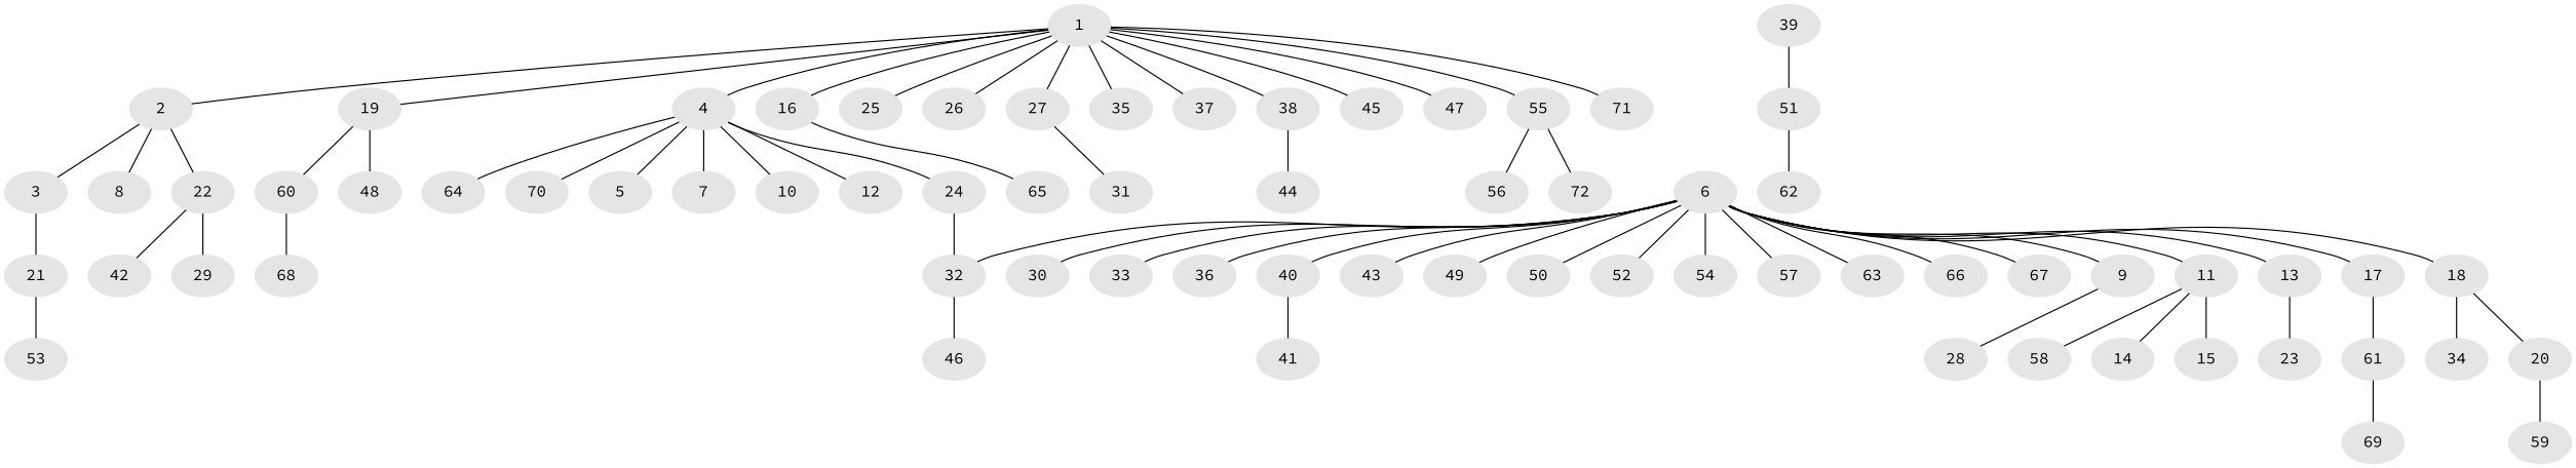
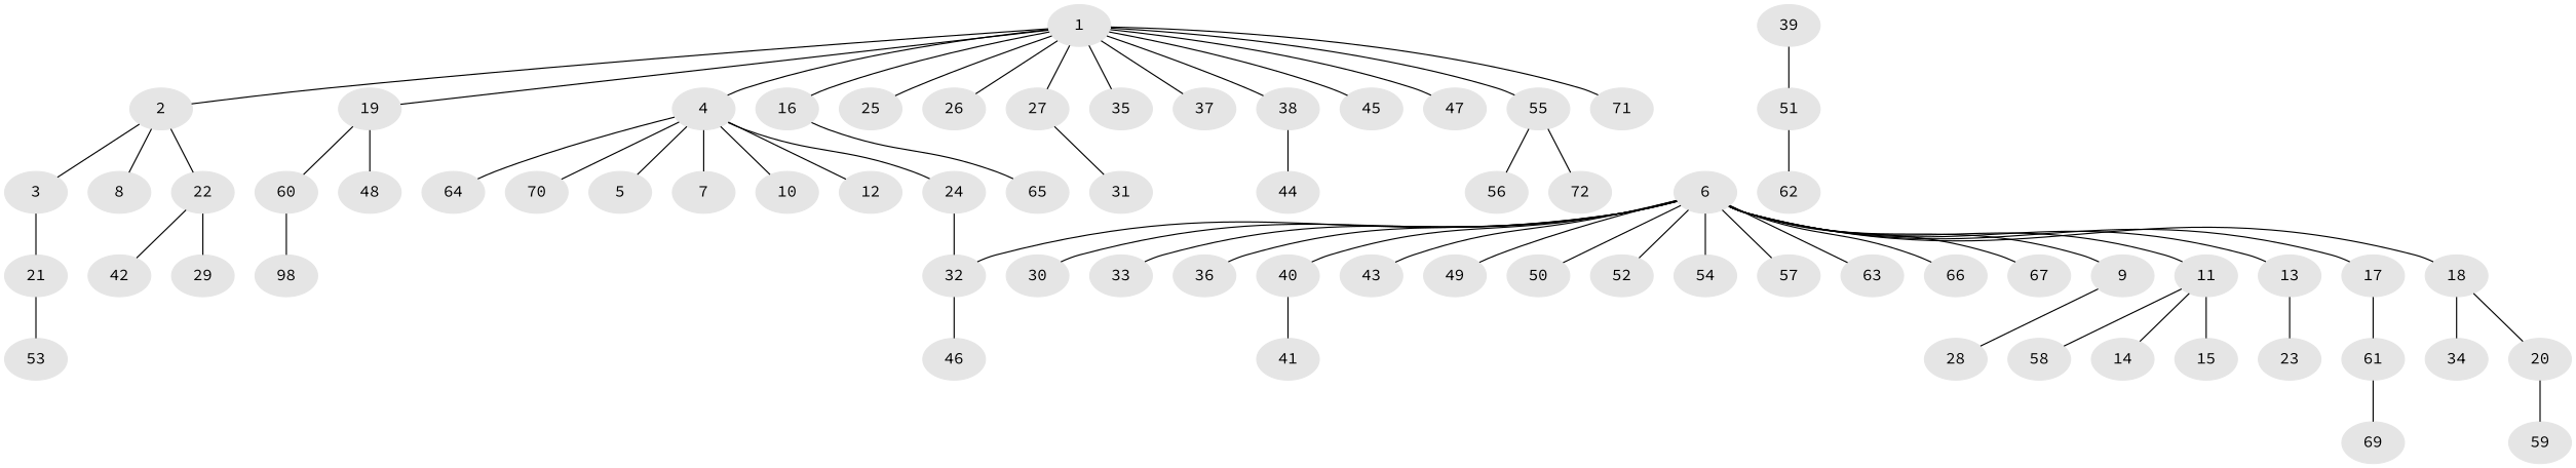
  graph {
    fontname="Source Code Pro"
    node [color=gray90 fontname="Source Code Pro" style=filled]
    edge [fontname="Source Code Pro"]
    1
    2
    4
    16
    19
    25
    26
    27
    35
    37
    38
    45
    47
    55
    71
    3
    8
    22
    5
    7
    10
    12
    24
    64
    70
    65
    48
    60
    31
    44
    56
    72
    21
    29
    42
    53
    32
    6
    9
    11
    13
    17
    18
    30
    33
    36
    40
    43
    49
    50
    52
    54
    57
    63
    66
    67
    28
    14
    15
    58
    23
    61
    20
    34
    46
    41
    69
    59
-   68
+   68 [label=98]
    39
    51
    62
    1 -- 2
    1 -- 4
    1 -- 16
    1 -- 19
    1 -- 25
    1 -- 26
    1 -- 27
    1 -- 35
    1 -- 37
    1 -- 38
    1 -- 45
    1 -- 47
    1 -- 55
    1 -- 71
    2 -- 3
    2 -- 8
    2 -- 22
    4 -- 5
    4 -- 7
    4 -- 10
    4 -- 12
    4 -- 24
    4 -- 64
    4 -- 70
    16 -- 65
    19 -- 48
    19 -- 60
    27 -- 31
    38 -- 44
    55 -- 56
    55 -- 72
    3 -- 21
    22 -- 29
    22 -- 42
    24 -- 32
    60 -- 68
    21 -- 53
    32 -- 46
    6 -- 32
    6 -- 9
    6 -- 11
    6 -- 13
    6 -- 17
    6 -- 18
    6 -- 30
    6 -- 33
    6 -- 36
    6 -- 40
    6 -- 43
    6 -- 49
    6 -- 50
    6 -- 52
    6 -- 54
    6 -- 57
    6 -- 63
    6 -- 66
    6 -- 67
    9 -- 28
    11 -- 14
    11 -- 15
    11 -- 58
    13 -- 23
    17 -- 61
    18 -- 20
    18 -- 34
    40 -- 41
    61 -- 69
    20 -- 59
    39 -- 51
    51 -- 62
  }
